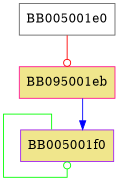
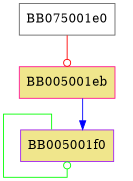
  digraph {
    splines=ortho
    node [fillcolor=khaki shape=box style=filled]
    edge [arrowhead=odot]
-   BB005001e0 [color=gray40 fillcolor=white]
-   BB005001eb [color=deeppink label=BB095001eb]
+   BB005001e0 [color=gray40 fillcolor=white label=BB075001e0]
+   BB005001eb [color=deeppink]
    BB005001f0 [color=purple]
    BB005001e0 -> BB005001eb [color=red]
    BB005001eb -> BB005001f0 [arrowhead=normal color=blue]
    BB005001f0 -> BB005001f0 [color=green]
  }
